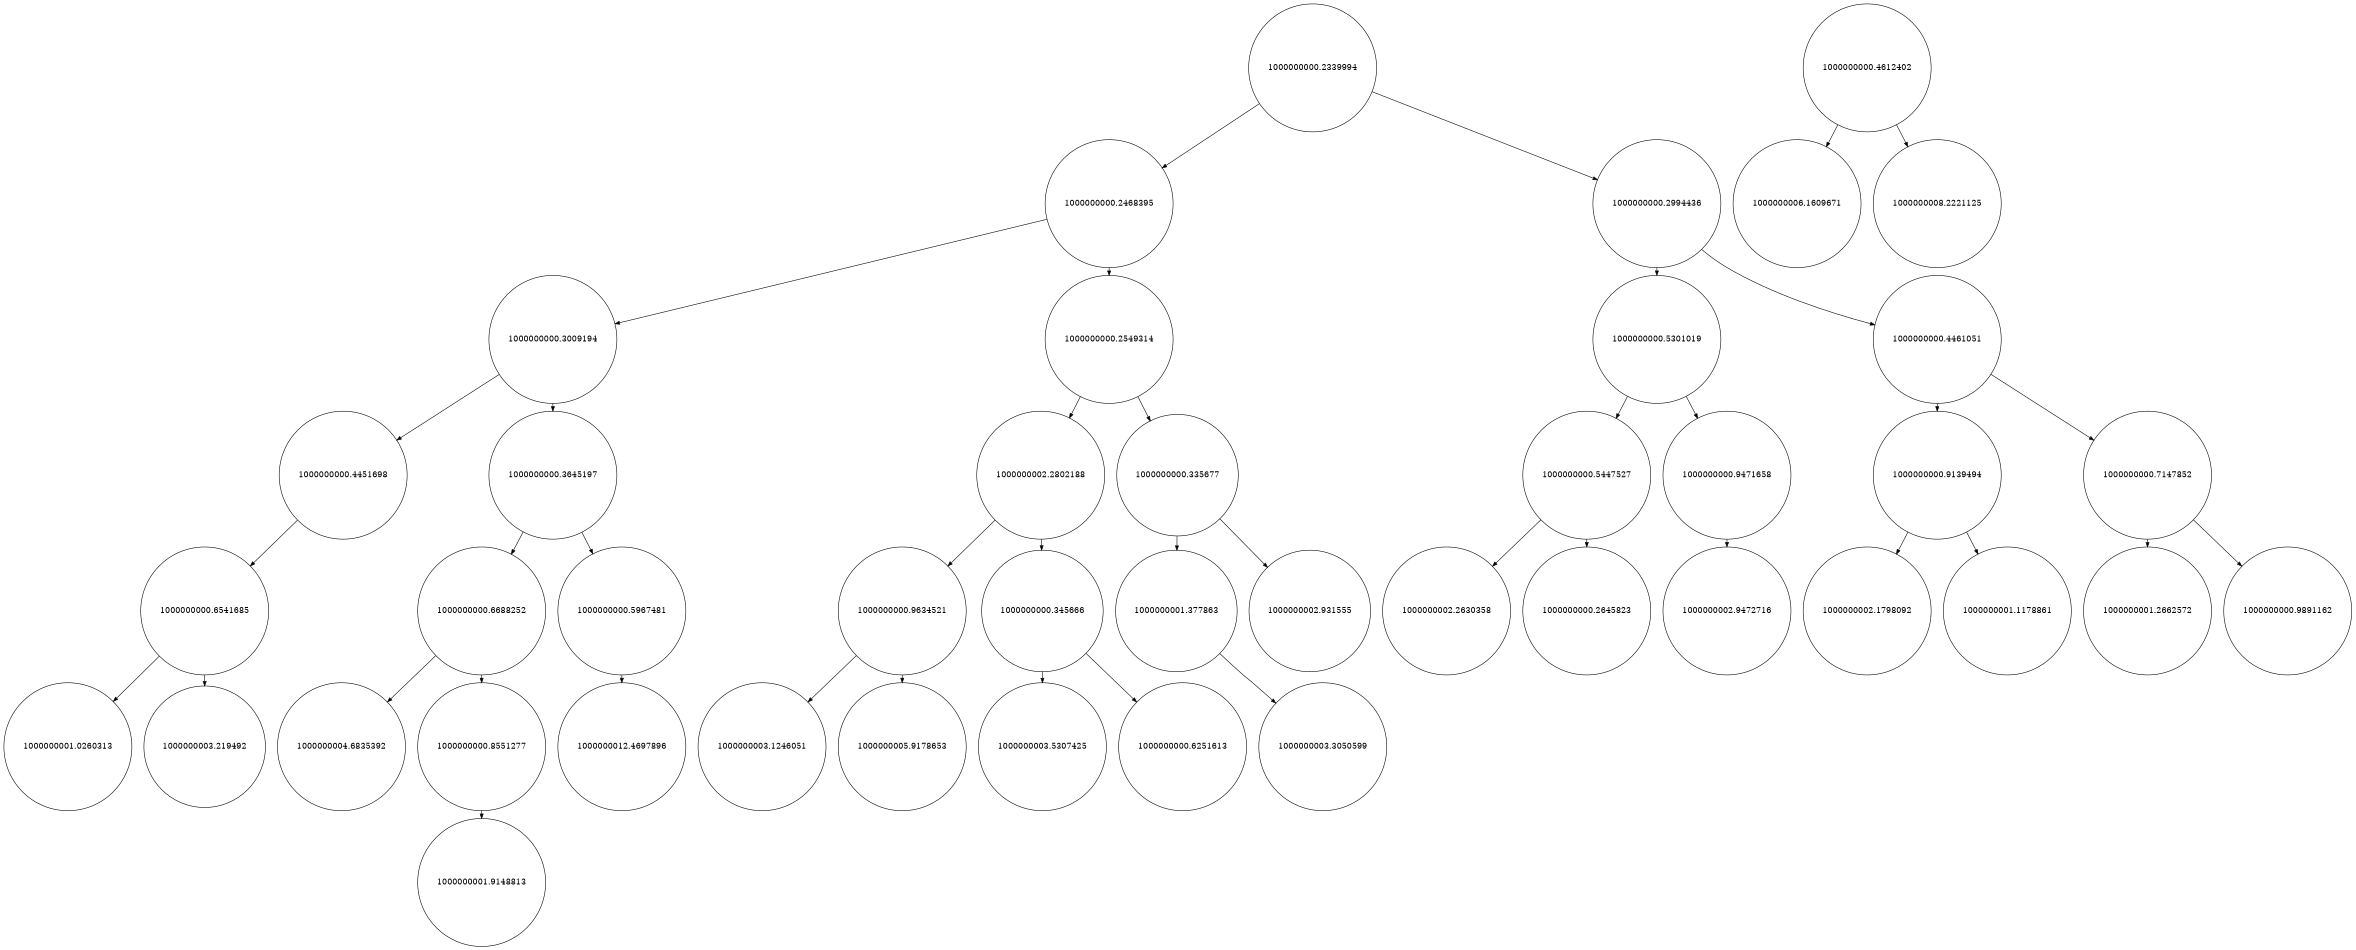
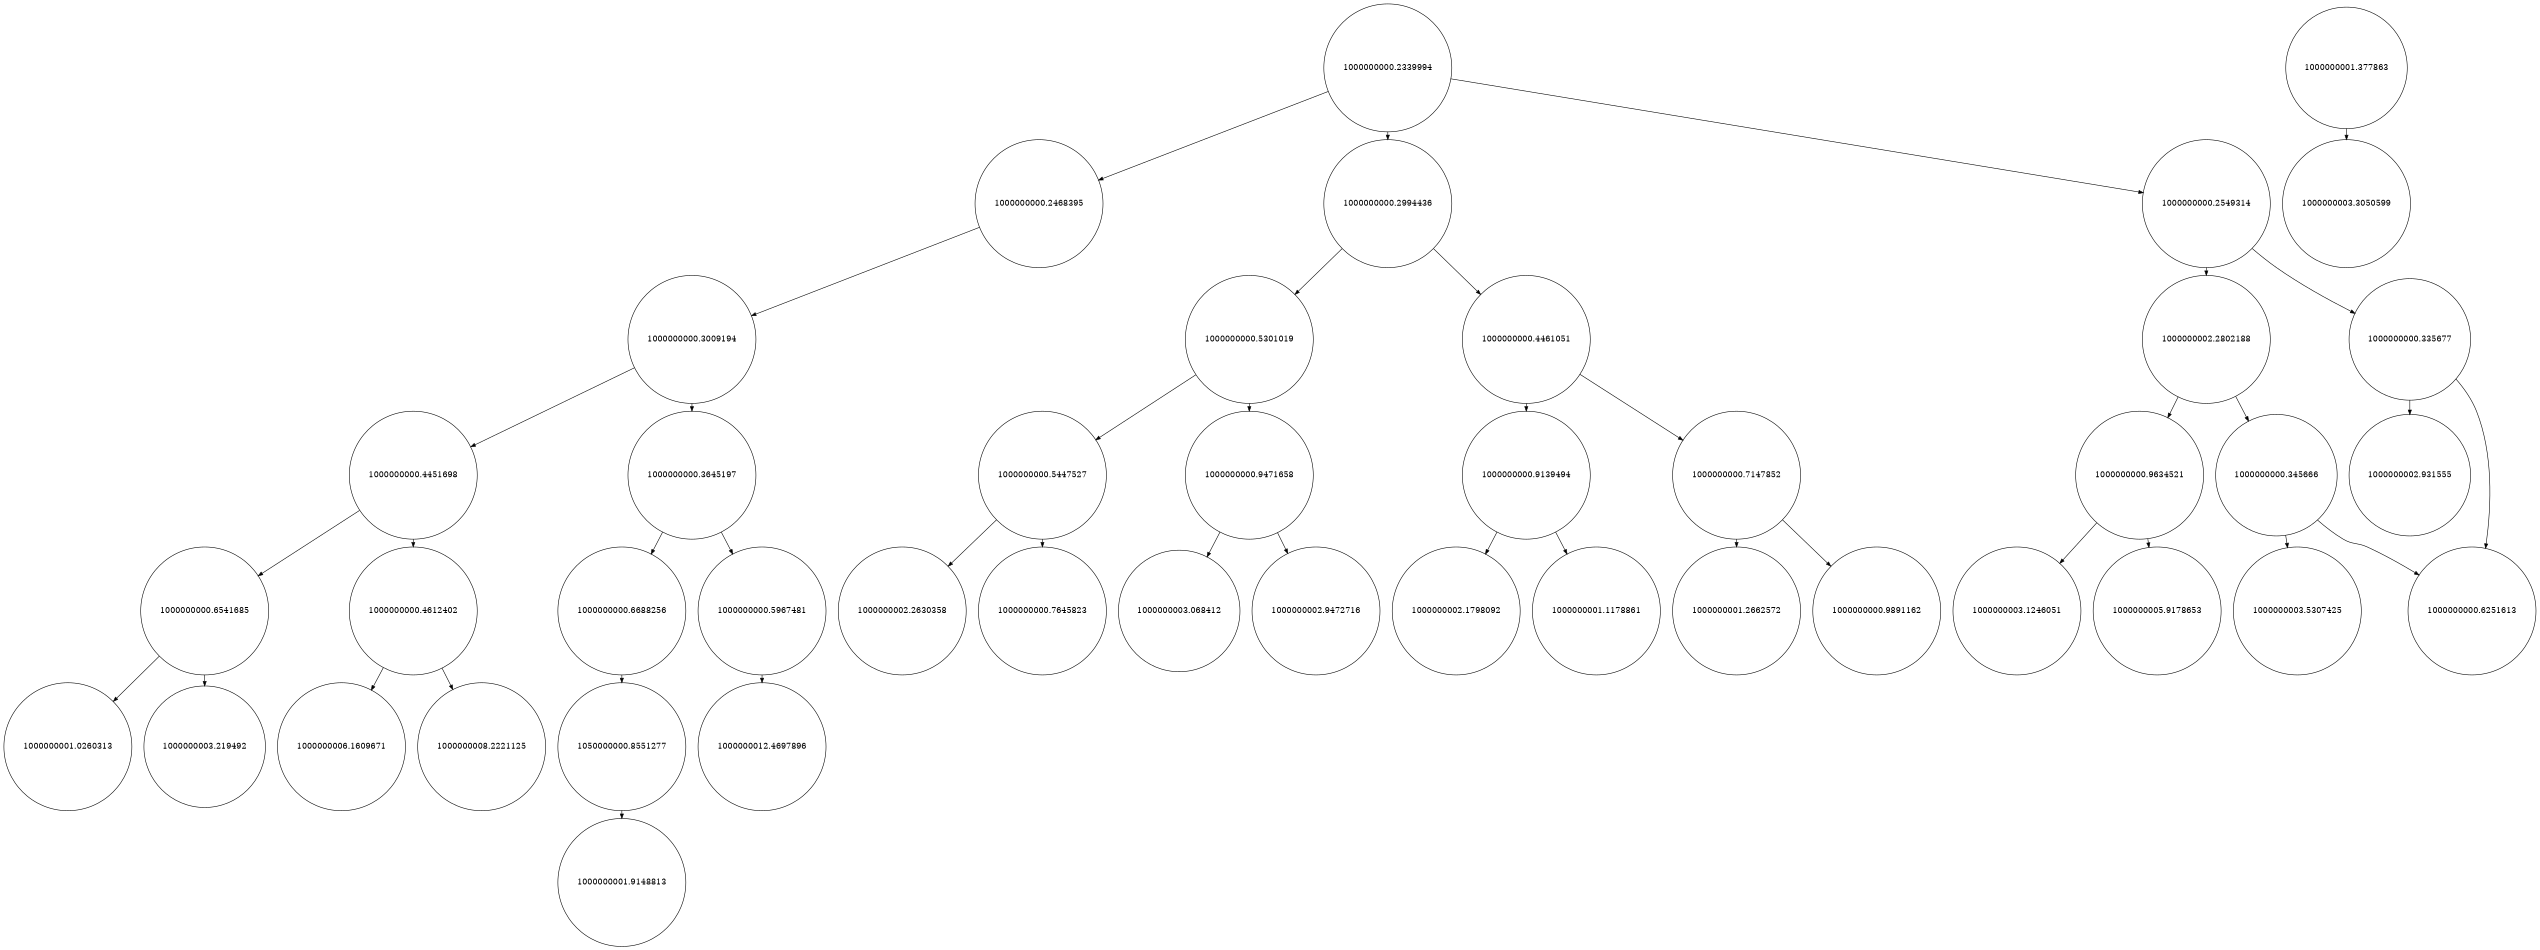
  digraph {
    nodesep=0.3
    ranksep=0.2
    node [shape=circle]
    edge [arrowsize=0.8 side=left]
    n1 [label=1000000000.2339994]
    n2 [label=1000000000.2468395]
    n3 [label=1000000000.2994436]
    n4 [label=1000000000.3009194]
    n5 [label=1000000000.2549314]
    n6 [label=1000000000.5301019]
    n7 [label=1000000000.4461051]
    n8 [label=1000000000.4451698]
    n9 [label=1000000000.3645197]
    n10 [label=1000000002.2802188]
    n11 [label=1000000000.335677]
    n12 [label=1000000000.5447527]
    n13 [label=1000000000.9471658]
    n14 [label=1000000000.9139494]
    n15 [label=1000000000.7147852]
    n16 [label=1000000000.6541685]
    n17 [label=1000000000.4612402]
-   n18 [label=1000000000.6688252]
+   n18 [label=1000000000.6688256]
    n19 [label=1000000000.5967481]
    n20 [label=1000000000.9634521]
    n21 [label=1000000000.345666]
    n22 [label=1000000001.377863]
    n23 [label=1000000002.931555]
    n24 [label=1000000002.2630358]
-   n25 [label=1000000000.2645823]
+   n25 [label=1000000000.7645823]
+   n26 [label=1000000003.068412]
    n27 [label=1000000002.9472716]
    n28 [label=1000000002.1798092]
    n29 [label=1000000001.1178861]
    n30 [label=1000000001.2662572]
    n31 [label=1000000000.9891162]
    n32 [label=1000000001.0260313]
    n33 [label=1000000003.219492]
    n34 [label=1000000006.1609671]
    n35 [label=1000000008.2221125]
-   n36 [label=1000000004.6835392]
-   n37 [label=1000000000.8551277]
+   n37 [label=1050000000.8551277]
    n38 [label=1000000012.4697896]
    n39 [label=1000000003.1246051]
    n40 [label=1000000005.9178653]
    n41 [label=1000000003.5307425]
    n42 [label=1000000000.6251613]
    n43 [label=1000000003.3050599]
    n44 [label=1000000001.9148813]
    n1 -> n2
    n1 -> n3 [side=""]
    n2 -> n4
-   n2 -> n5 [side=""]
+   n1 -> n5 [side=""]
    n3 -> n6
    n3 -> n7 [side=""]
    n4 -> n8
    n4 -> n9 [side=""]
    n5 -> n10
    n5 -> n11 [side=""]
    n6 -> n12
    n6 -> n13 [side=""]
    n7 -> n14
    n7 -> n15 [side=""]
    n8 -> n16
+   n8 -> n17 [side=""]
    n9 -> n18
    n9 -> n19 [side=""]
    n10 -> n20
    n10 -> n21 [side=""]
-   n11 -> n22
+   n11 -> n42
    n11 -> n23 [side=""]
    n12 -> n24
    n12 -> n25 [side=""]
+   n13 -> n26
    n13 -> n27 [side=""]
    n14 -> n28
    n14 -> n29 [side=""]
    n15 -> n30
    n15 -> n31 [side=""]
    n16 -> n32
    n16 -> n33 [side=""]
    n17 -> n34
    n17 -> n35 [side=""]
-   n18 -> n36
    n18 -> n37 [side=""]
    n19 -> n38 [side=""]
    n20 -> n39
    n20 -> n40 [side=""]
    n21 -> n41
    n21 -> n42 [side=""]
    n22 -> n43
    n37 -> n44
  }
